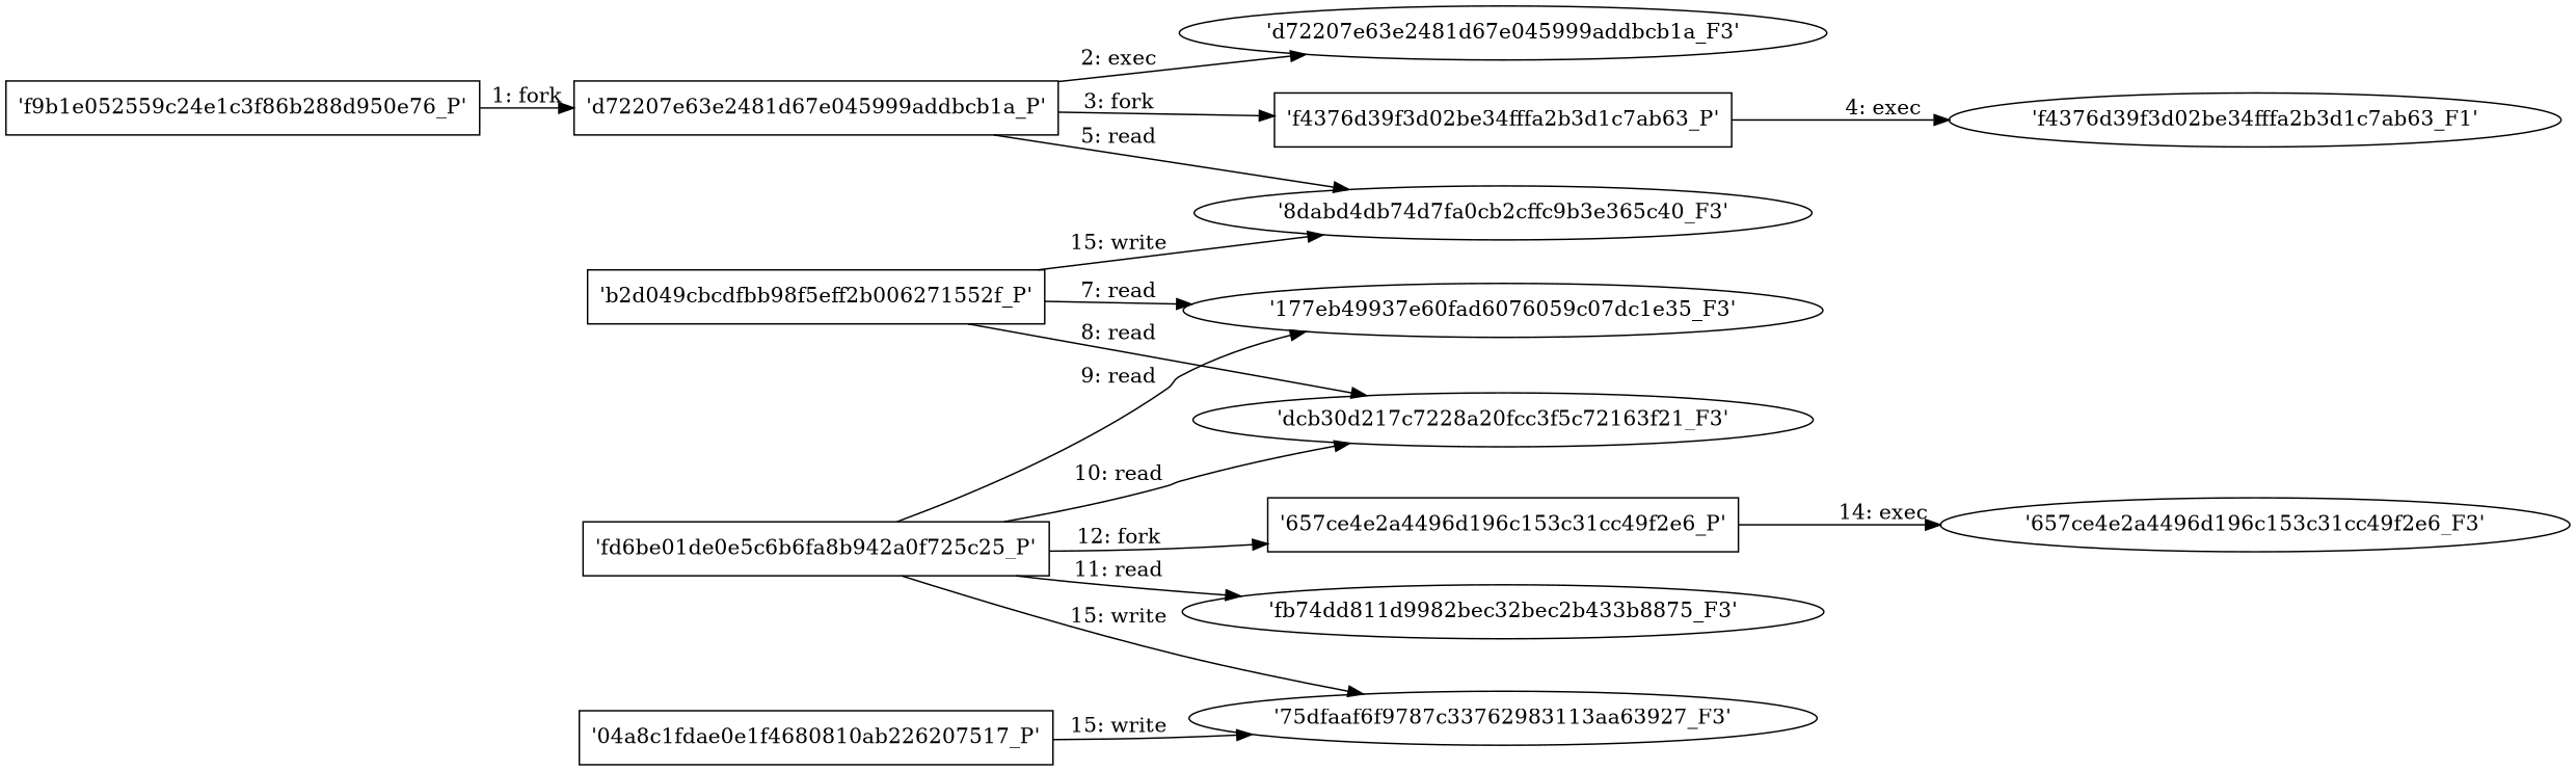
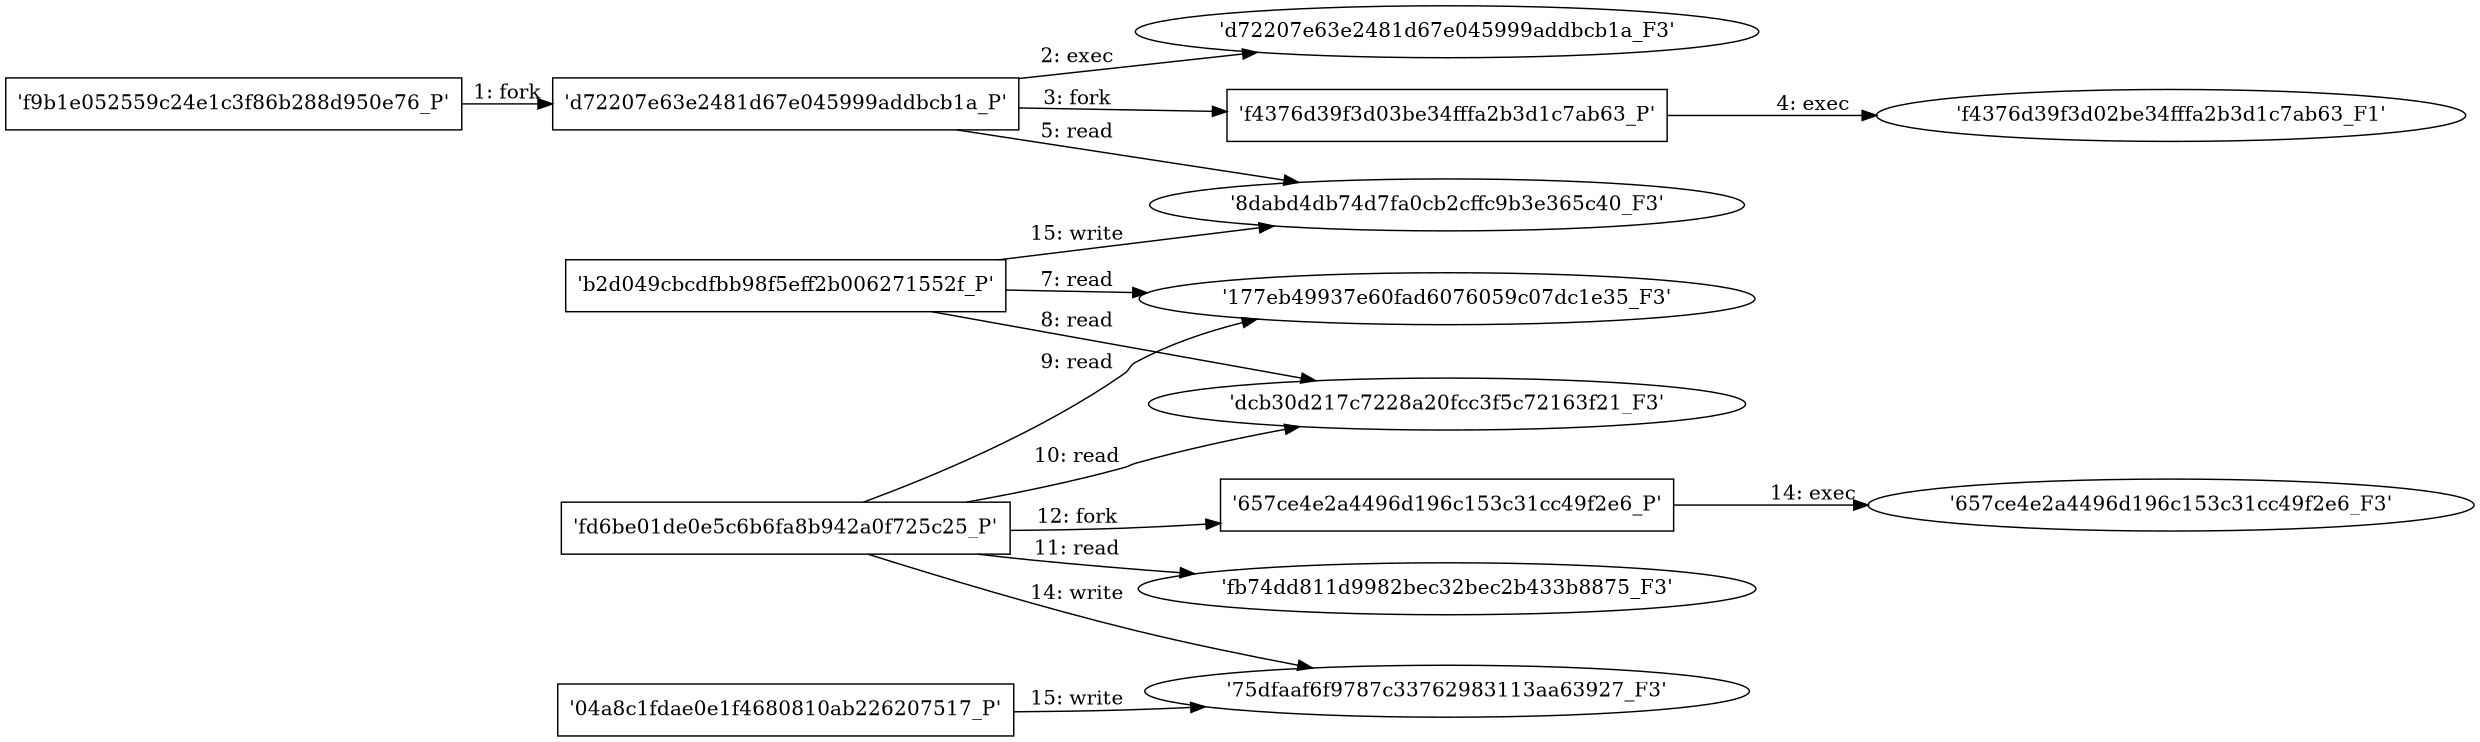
  digraph {
    engine=neato
    fixedsize=false
    fontsize=10
    nodesep=0.3
    rankdir=LR
    ranksep=0
    splines=true
    node [node_type=Process shape=ellipse]
    "'f9b1e052559c24e1c3f86b288d950e76_P'" [shape=box]
    "'d72207e63e2481d67e045999addbcb1a_P'" [shape=box]
    "'d72207e63e2481d67e045999addbcb1a_F3'" [node_type=File]
-   "'f4376d39f3d02be34fffa2b3d1c7ab63_P'" [shape=box]
+   "'f4376d39f3d02be34fffa2b3d1c7ab63_P'" [shape=box label="'f4376d39f3d03be34fffa2b3d1c7ab63_P'"]
    "'8dabd4db74d7fa0cb2cffc9b3e365c40_F3'" [node_type=file]
    "'f4376d39f3d02be34fffa2b3d1c7ab63_F1'" [node_type=File]
    "'b2d049cbcdfbb98f5eff2b006271552f_P'" [shape=box]
    "'177eb49937e60fad6076059c07dc1e35_F3'" [node_type=file]
    "'dcb30d217c7228a20fcc3f5c72163f21_F3'" [node_type=file]
    "'fd6be01de0e5c6b6fa8b942a0f725c25_P'" [shape=box]
    "'fb74dd811d9982bec32bec2b433b8875_F3'" [node_type=file]
    "'657ce4e2a4496d196c153c31cc49f2e6_P'" [shape=box]
    n13 [label="'75dfaaf6f9787c33762983113aa63927_F3'" node_type=file]
    "'657ce4e2a4496d196c153c31cc49f2e6_F3'" [node_type=File]
    "'04a8c1fdae0e1f4680810ab226207517_P'" [shape=box]
    "'f9b1e052559c24e1c3f86b288d950e76_P'" -> "'d72207e63e2481d67e045999addbcb1a_P'" [label="1: fork"]
    "'d72207e63e2481d67e045999addbcb1a_P'" -> "'d72207e63e2481d67e045999addbcb1a_F3'" [label="2: exec"]
    "'d72207e63e2481d67e045999addbcb1a_P'" -> "'f4376d39f3d02be34fffa2b3d1c7ab63_P'" [label="3: fork"]
    "'d72207e63e2481d67e045999addbcb1a_P'" -> "'8dabd4db74d7fa0cb2cffc9b3e365c40_F3'" [label="5: read"]
    "'f4376d39f3d02be34fffa2b3d1c7ab63_P'" -> "'f4376d39f3d02be34fffa2b3d1c7ab63_F1'" [label="4: exec"]
    "'b2d049cbcdfbb98f5eff2b006271552f_P'" -> "'8dabd4db74d7fa0cb2cffc9b3e365c40_F3'" [label="15: write"]
    "'b2d049cbcdfbb98f5eff2b006271552f_P'" -> "'177eb49937e60fad6076059c07dc1e35_F3'" [label="7: read"]
    "'b2d049cbcdfbb98f5eff2b006271552f_P'" -> "'dcb30d217c7228a20fcc3f5c72163f21_F3'" [label="8: read"]
    "'fd6be01de0e5c6b6fa8b942a0f725c25_P'" -> "'177eb49937e60fad6076059c07dc1e35_F3'" [label="9: read"]
    "'fd6be01de0e5c6b6fa8b942a0f725c25_P'" -> "'dcb30d217c7228a20fcc3f5c72163f21_F3'" [label="10: read"]
    "'fd6be01de0e5c6b6fa8b942a0f725c25_P'" -> "'fb74dd811d9982bec32bec2b433b8875_F3'" [label="11: read"]
    "'fd6be01de0e5c6b6fa8b942a0f725c25_P'" -> "'657ce4e2a4496d196c153c31cc49f2e6_P'" [label="12: fork"]
-   "'fd6be01de0e5c6b6fa8b942a0f725c25_P'" -> n13 [label="15: write"]
+   "'fd6be01de0e5c6b6fa8b942a0f725c25_P'" -> n13 [label="14: write"]
    "'657ce4e2a4496d196c153c31cc49f2e6_P'" -> "'657ce4e2a4496d196c153c31cc49f2e6_F3'" [label="14: exec"]
    "'04a8c1fdae0e1f4680810ab226207517_P'" -> n13 [label="15: write"]
  }
